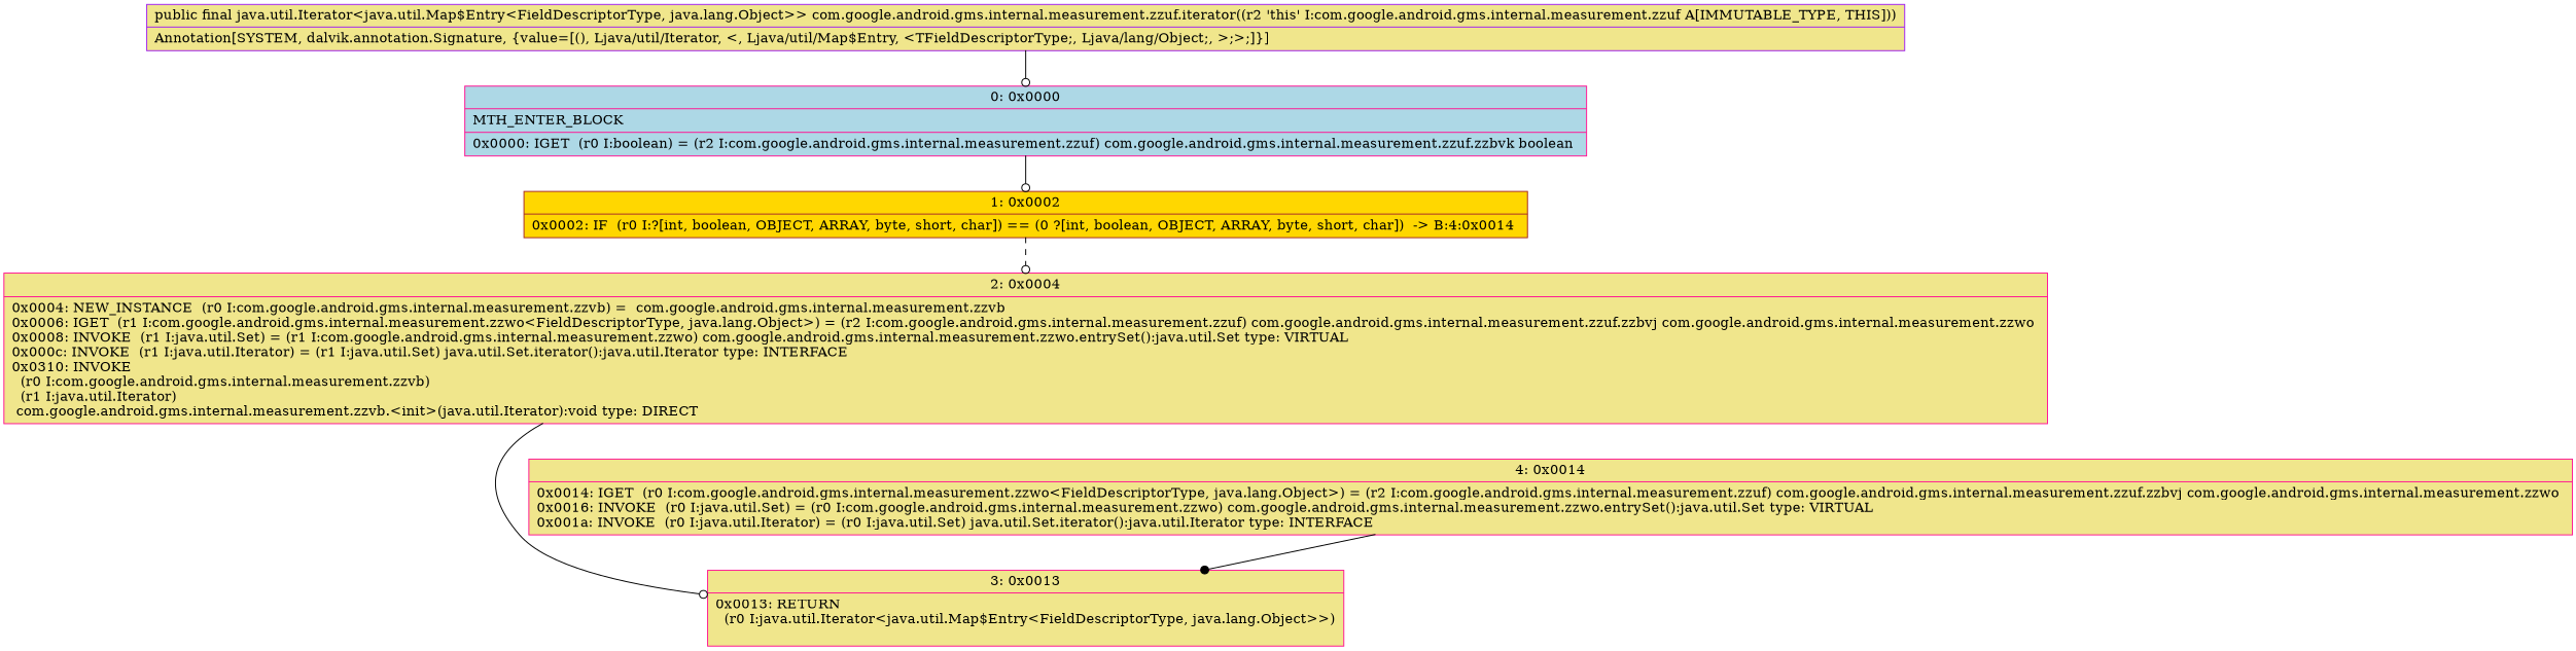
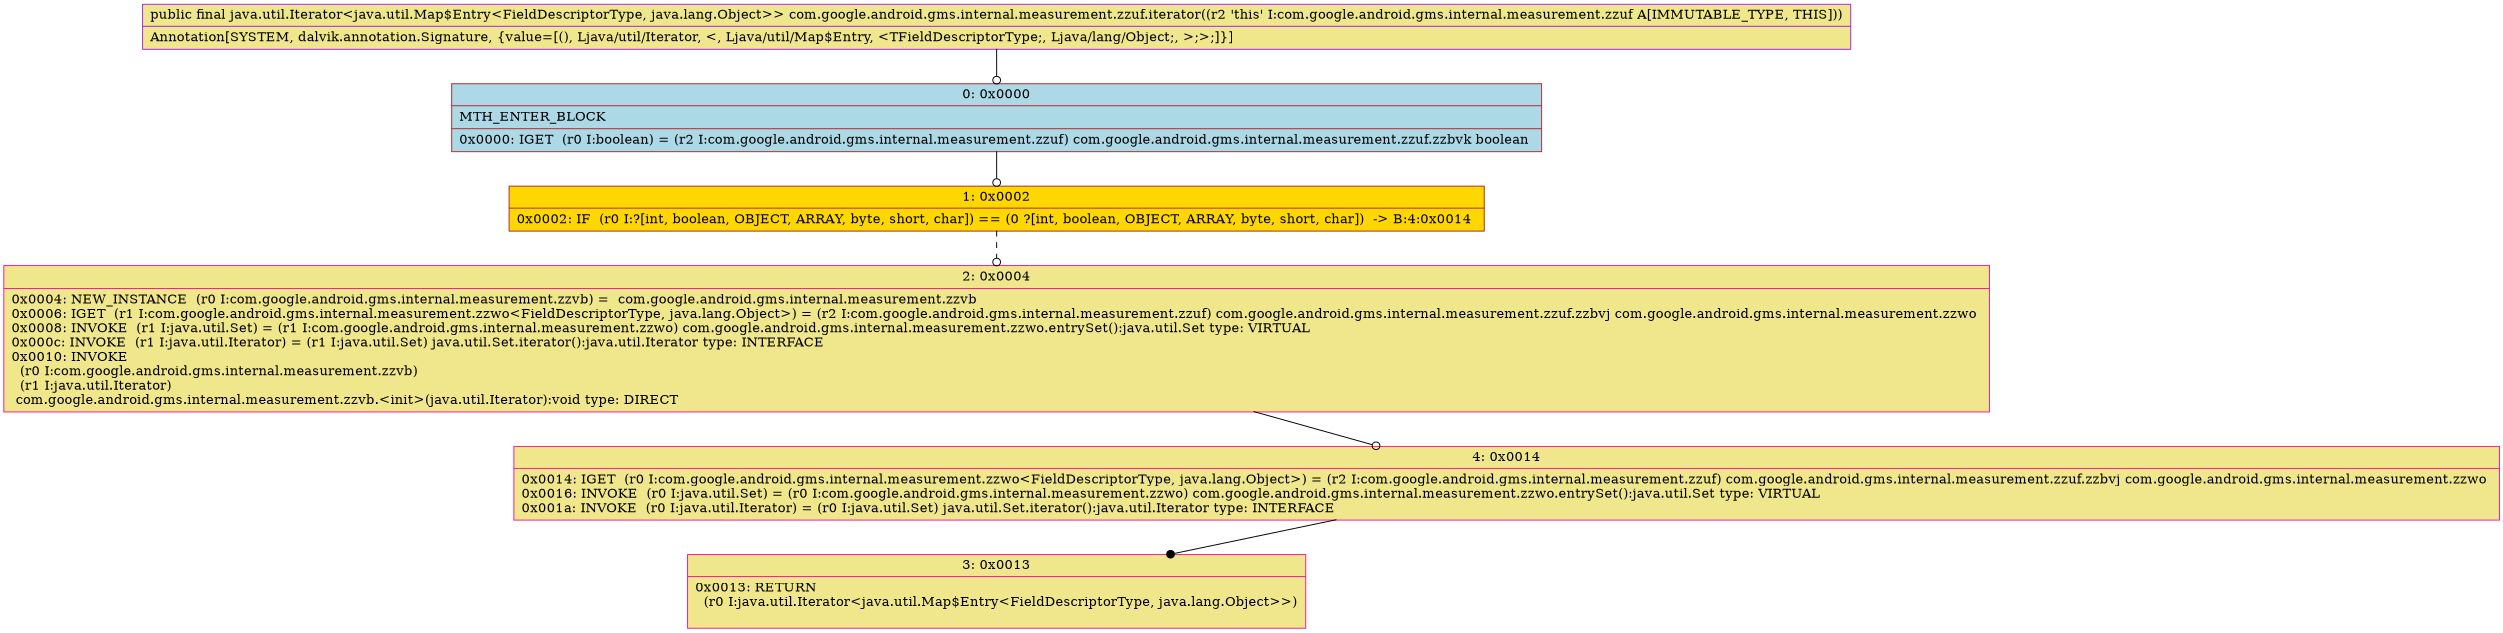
  digraph {
    fontname="DejaVu Serif"
    node [color=deeppink fillcolor=khaki fontname="DejaVu Serif" shape=record style=filled]
    edge [arrowhead=odot fontname="DejaVu Serif"]
-   n1 [fillcolor=lightblue label="{0\:\ 0x0000|MTH_ENTER_BLOCK\l|0x0000: IGET  (r0 I:boolean) = (r2 I:com.google.android.gms.internal.measurement.zzuf) com.google.android.gms.internal.measurement.zzuf.zzbvk boolean \l}"]
+   n1 [color=brown fillcolor=lightblue label="{0\:\ 0x0000|MTH_ENTER_BLOCK\l|0x0000: IGET  (r0 I:boolean) = (r2 I:com.google.android.gms.internal.measurement.zzuf) com.google.android.gms.internal.measurement.zzuf.zzbvk boolean \l}"]
    n2 [color=brown fillcolor=gold label="{1\:\ 0x0002|0x0002: IF  (r0 I:?[int, boolean, OBJECT, ARRAY, byte, short, char]) == (0 ?[int, boolean, OBJECT, ARRAY, byte, short, char])  \-\> B:4:0x0014 \l}"]
-   n3 [label="{2\:\ 0x0004|0x0004: NEW_INSTANCE  (r0 I:com.google.android.gms.internal.measurement.zzvb) =  com.google.android.gms.internal.measurement.zzvb \l0x0006: IGET  (r1 I:com.google.android.gms.internal.measurement.zzwo\<FieldDescriptorType, java.lang.Object\>) = (r2 I:com.google.android.gms.internal.measurement.zzuf) com.google.android.gms.internal.measurement.zzuf.zzbvj com.google.android.gms.internal.measurement.zzwo \l0x0008: INVOKE  (r1 I:java.util.Set) = (r1 I:com.google.android.gms.internal.measurement.zzwo) com.google.android.gms.internal.measurement.zzwo.entrySet():java.util.Set type: VIRTUAL \l0x000c: INVOKE  (r1 I:java.util.Iterator) = (r1 I:java.util.Set) java.util.Set.iterator():java.util.Iterator type: INTERFACE \l0x0310: INVOKE  \l  (r0 I:com.google.android.gms.internal.measurement.zzvb)\l  (r1 I:java.util.Iterator)\l com.google.android.gms.internal.measurement.zzvb.\<init\>(java.util.Iterator):void type: DIRECT \l}"]
+   n3 [label="{2\:\ 0x0004|0x0004: NEW_INSTANCE  (r0 I:com.google.android.gms.internal.measurement.zzvb) =  com.google.android.gms.internal.measurement.zzvb \l0x0006: IGET  (r1 I:com.google.android.gms.internal.measurement.zzwo\<FieldDescriptorType, java.lang.Object\>) = (r2 I:com.google.android.gms.internal.measurement.zzuf) com.google.android.gms.internal.measurement.zzuf.zzbvj com.google.android.gms.internal.measurement.zzwo \l0x0008: INVOKE  (r1 I:java.util.Set) = (r1 I:com.google.android.gms.internal.measurement.zzwo) com.google.android.gms.internal.measurement.zzwo.entrySet():java.util.Set type: VIRTUAL \l0x000c: INVOKE  (r1 I:java.util.Iterator) = (r1 I:java.util.Set) java.util.Set.iterator():java.util.Iterator type: INTERFACE \l0x0010: INVOKE  \l  (r0 I:com.google.android.gms.internal.measurement.zzvb)\l  (r1 I:java.util.Iterator)\l com.google.android.gms.internal.measurement.zzvb.\<init\>(java.util.Iterator):void type: DIRECT \l}"]
    n4 [label="{3\:\ 0x0013|0x0013: RETURN  \l  (r0 I:java.util.Iterator\<java.util.Map$Entry\<FieldDescriptorType, java.lang.Object\>\>)\l \l}"]
    n5 [label="{4\:\ 0x0014|0x0014: IGET  (r0 I:com.google.android.gms.internal.measurement.zzwo\<FieldDescriptorType, java.lang.Object\>) = (r2 I:com.google.android.gms.internal.measurement.zzuf) com.google.android.gms.internal.measurement.zzuf.zzbvj com.google.android.gms.internal.measurement.zzwo \l0x0016: INVOKE  (r0 I:java.util.Set) = (r0 I:com.google.android.gms.internal.measurement.zzwo) com.google.android.gms.internal.measurement.zzwo.entrySet():java.util.Set type: VIRTUAL \l0x001a: INVOKE  (r0 I:java.util.Iterator) = (r0 I:java.util.Set) java.util.Set.iterator():java.util.Iterator type: INTERFACE \l}"]
    n6 [color=purple label="{public final java.util.Iterator\<java.util.Map$Entry\<FieldDescriptorType, java.lang.Object\>\> com.google.android.gms.internal.measurement.zzuf.iterator((r2 'this' I:com.google.android.gms.internal.measurement.zzuf A[IMMUTABLE_TYPE, THIS]))  | Annotation[SYSTEM, dalvik.annotation.Signature, \{value=[(), Ljava\/util\/Iterator, \<, Ljava\/util\/Map$Entry, \<TFieldDescriptorType;, Ljava\/lang\/Object;, \>;\>;]\}]\l}"]
    n1 -> n2
    n2 -> n3 [style=dashed]
-   n3 -> n4
+   n3 -> n5
    n5 -> n4 [arrowhead=dot]
    n6 -> n1
  }
